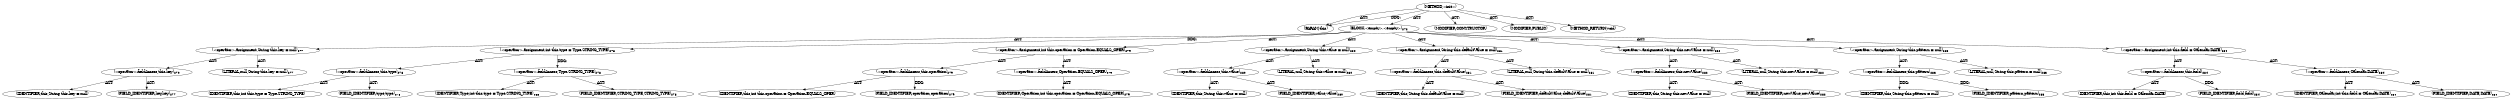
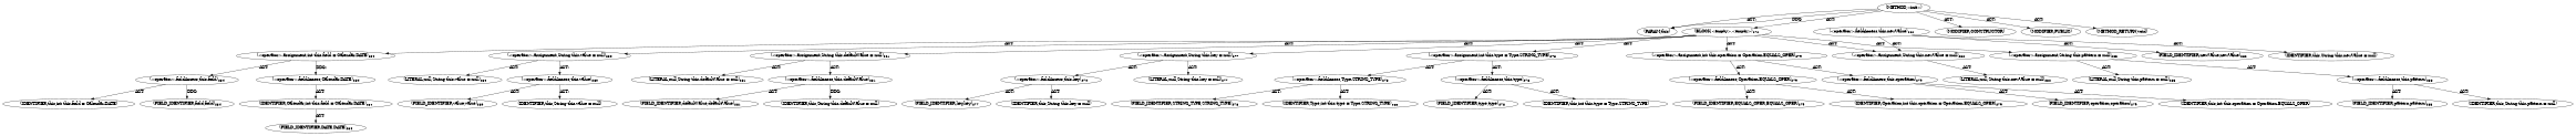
  digraph {
    n1 [label=<(METHOD,&lt;init&gt;)>]
    n2 [label=<(PARAM,this)>]
    n3 [label=<(BLOCK,&lt;empty&gt;,&lt;empty&gt;)<SUB>272</SUB>>]
    n4 [label=<(MODIFIER,CONSTRUCTOR)>]
    n5 [label=<(MODIFIER,PUBLIC)>]
    n6 [label=<(METHOD_RETURN,void)>]
    n7 [label=<(&lt;operator&gt;.assignment,String this.key = null)<SUB>277</SUB>>]
    n8 [label=<(&lt;operator&gt;.assignment,int this.type = Type.STRING_TYPE)<SUB>278</SUB>>]
    n9 [label=<(&lt;operator&gt;.assignment,int this.operation = Operation.EQUALS_OPER)<SUB>279</SUB>>]
    n10 [label=<(&lt;operator&gt;.assignment,String this.value = null)<SUB>280</SUB>>]
    n11 [label=<(&lt;operator&gt;.assignment,String this.defaultValue = null)<SUB>281</SUB>>]
    n12 [label=<(&lt;operator&gt;.assignment,String this.newValue = null)<SUB>282</SUB>>]
    n13 [label=<(&lt;operator&gt;.assignment,String this.pattern = null)<SUB>283</SUB>>]
    n14 [label=<(&lt;operator&gt;.assignment,int this.field = Calendar.DATE)<SUB>284</SUB>>]
    n15 [label=<(&lt;operator&gt;.fieldAccess,this.key)<SUB>270</SUB>>]
    n16 [label=<(LITERAL,null,String this.key = null)<SUB>277</SUB>>]
    n17 [label=<(&lt;operator&gt;.fieldAccess,this.type)<SUB>278</SUB>>]
    n18 [label=<(&lt;operator&gt;.fieldAccess,Type.STRING_TYPE)<SUB>278</SUB>>]
    n19 [label=<(&lt;operator&gt;.fieldAccess,this.operation)<SUB>279</SUB>>]
    n20 [label=<(&lt;operator&gt;.fieldAccess,Operation.EQUALS_OPER)<SUB>279</SUB>>]
    n21 [label=<(&lt;operator&gt;.fieldAccess,this.value)<SUB>280</SUB>>]
    n22 [label=<(LITERAL,null,String this.value = null)<SUB>280</SUB>>]
    n23 [label=<(&lt;operator&gt;.fieldAccess,this.defaultValue)<SUB>281</SUB>>]
    n24 [label=<(LITERAL,null,String this.defaultValue = null)<SUB>281</SUB>>]
    n25 [label=<(&lt;operator&gt;.fieldAccess,this.newValue)<SUB>282</SUB>>]
    n26 [label=<(LITERAL,null,String this.newValue = null)<SUB>282</SUB>>]
    n27 [label=<(&lt;operator&gt;.fieldAccess,this.pattern)<SUB>283</SUB>>]
    n28 [label=<(LITERAL,null,String this.pattern = null)<SUB>283</SUB>>]
    n29 [label=<(&lt;operator&gt;.fieldAccess,this.field)<SUB>284</SUB>>]
    n30 [label=<(&lt;operator&gt;.fieldAccess,Calendar.DATE)<SUB>284</SUB>>]
    n31 [label=<(IDENTIFIER,this,String this.key = null)>]
    n32 [label=<(FIELD_IDENTIFIER,key,key)<SUB>277</SUB>>]
    n33 [label=<(IDENTIFIER,this,int this.type = Type.STRING_TYPE)>]
    n34 [label=<(FIELD_IDENTIFIER,type,type)<SUB>278</SUB>>]
    n35 [label=<(IDENTIFIER,Type,int this.type = Type.STRING_TYPE)<SUB>268</SUB>>]
    n36 [label=<(FIELD_IDENTIFIER,STRING_TYPE,STRING_TYPE)<SUB>278</SUB>>]
    n37 [label=<(IDENTIFIER,this,int this.operation = Operation.EQUALS_OPER)>]
    n38 [label=<(FIELD_IDENTIFIER,operation,operation)<SUB>279</SUB>>]
    n39 [label=<(IDENTIFIER,Operation,int this.operation = Operation.EQUALS_OPER)<SUB>279</SUB>>]
+   n40 [label=<(FIELD_IDENTIFIER,EQUALS_OPER,EQUALS_OPER)<SUB>279</SUB>>]
    n41 [label=<(IDENTIFIER,this,String this.value = null)>]
    n42 [label=<(FIELD_IDENTIFIER,value,value)<SUB>280</SUB>>]
    n43 [label=<(IDENTIFIER,this,String this.defaultValue = null)>]
    n44 [label=<(FIELD_IDENTIFIER,defaultValue,defaultValue)<SUB>281</SUB>>]
    n45 [label=<(IDENTIFIER,this,String this.newValue = null)>]
    n46 [label=<(FIELD_IDENTIFIER,newValue,newValue)<SUB>282</SUB>>]
    n47 [label=<(IDENTIFIER,this,String this.pattern = null)>]
    n48 [label=<(FIELD_IDENTIFIER,pattern,pattern)<SUB>283</SUB>>]
    n49 [label=<(IDENTIFIER,this,int this.field = Calendar.DATE)>]
    n50 [label=<(FIELD_IDENTIFIER,field,field)<SUB>284</SUB>>]
    n51 [label=<(IDENTIFIER,Calendar,int this.field = Calendar.DATE)<SUB>284</SUB>>]
    n52 [label=<(FIELD_IDENTIFIER,DATE,DATE)<SUB>284</SUB>>]
    n1 -> n2 [label="AST: "]
    n1 -> n2 [label="DDG: "]
    n1 -> n3 [label="AST: "]
    n1 -> n4 [label="AST: "]
    n1 -> n5 [label="AST: "]
    n1 -> n6 [label="AST: "]
    n3 -> n7 [label="AST: "]
-   n3 -> n8 [label="DDG: "]
+   n3 -> n8 [label="AST: "]
    n3 -> n9 [label="AST: "]
    n3 -> n10 [label="AST: "]
    n3 -> n11 [label="AST: "]
    n3 -> n12 [label="AST: "]
    n3 -> n13 [label="AST: "]
    n3 -> n14 [label="AST: "]
    n7 -> n15 [label="AST: "]
    n7 -> n16 [label="AST: "]
    n8 -> n17 [label="AST: "]
-   n8 -> n18 [label="DDG: "]
+   n8 -> n18 [label="AST: "]
    n9 -> n19 [label="AST: "]
    n9 -> n20 [label="AST: "]
    n10 -> n21 [label="AST: "]
    n10 -> n22 [label="AST: "]
    n11 -> n23 [label="AST: "]
    n11 -> n24 [label="AST: "]
-   n12 -> n25 [label="AST: "]
+   n25 -> n12 [label="AST: "]
    n12 -> n26 [label="AST: "]
    n13 -> n27 [label="AST: "]
    n13 -> n28 [label="AST: "]
    n14 -> n29 [label="AST: "]
-   n14 -> n30 [label="AST: "]
+   n14 -> n30 [label="DDG: "]
    n15 -> n31 [label="AST: "]
    n15 -> n32 [label="AST: "]
    n17 -> n33 [label="AST: "]
    n17 -> n34 [label="AST: "]
    n18 -> n35 [label="AST: "]
    n18 -> n36 [label="AST: "]
    n19 -> n37 [label="AST: "]
-   n19 -> n38 [label="DDG: "]
+   n19 -> n38 [label="AST: "]
    n20 -> n39 [label="AST: "]
+   n20 -> n40 [label="AST: "]
    n21 -> n41 [label="AST: "]
    n21 -> n42 [label="AST: "]
-   n23 -> n43 [label="AST: "]
+   n23 -> n43 [label="DDG: "]
    n23 -> n44 [label="AST: "]
    n25 -> n45 [label="AST: "]
    n25 -> n46 [label="AST: "]
-   n27 -> n47 [label="DDG: "]
-   n27 -> n48 [label="DDG: "]
+   n27 -> n47 [label="AST: "]
+   n27 -> n48 [label="AST: "]
    n29 -> n49 [label="AST: "]
    n29 -> n50 [label="DDG: "]
    n30 -> n51 [label="AST: "]
-   n30 -> n52 [label="AST: "]
+   n51 -> n52 [label="AST: "]
  }
